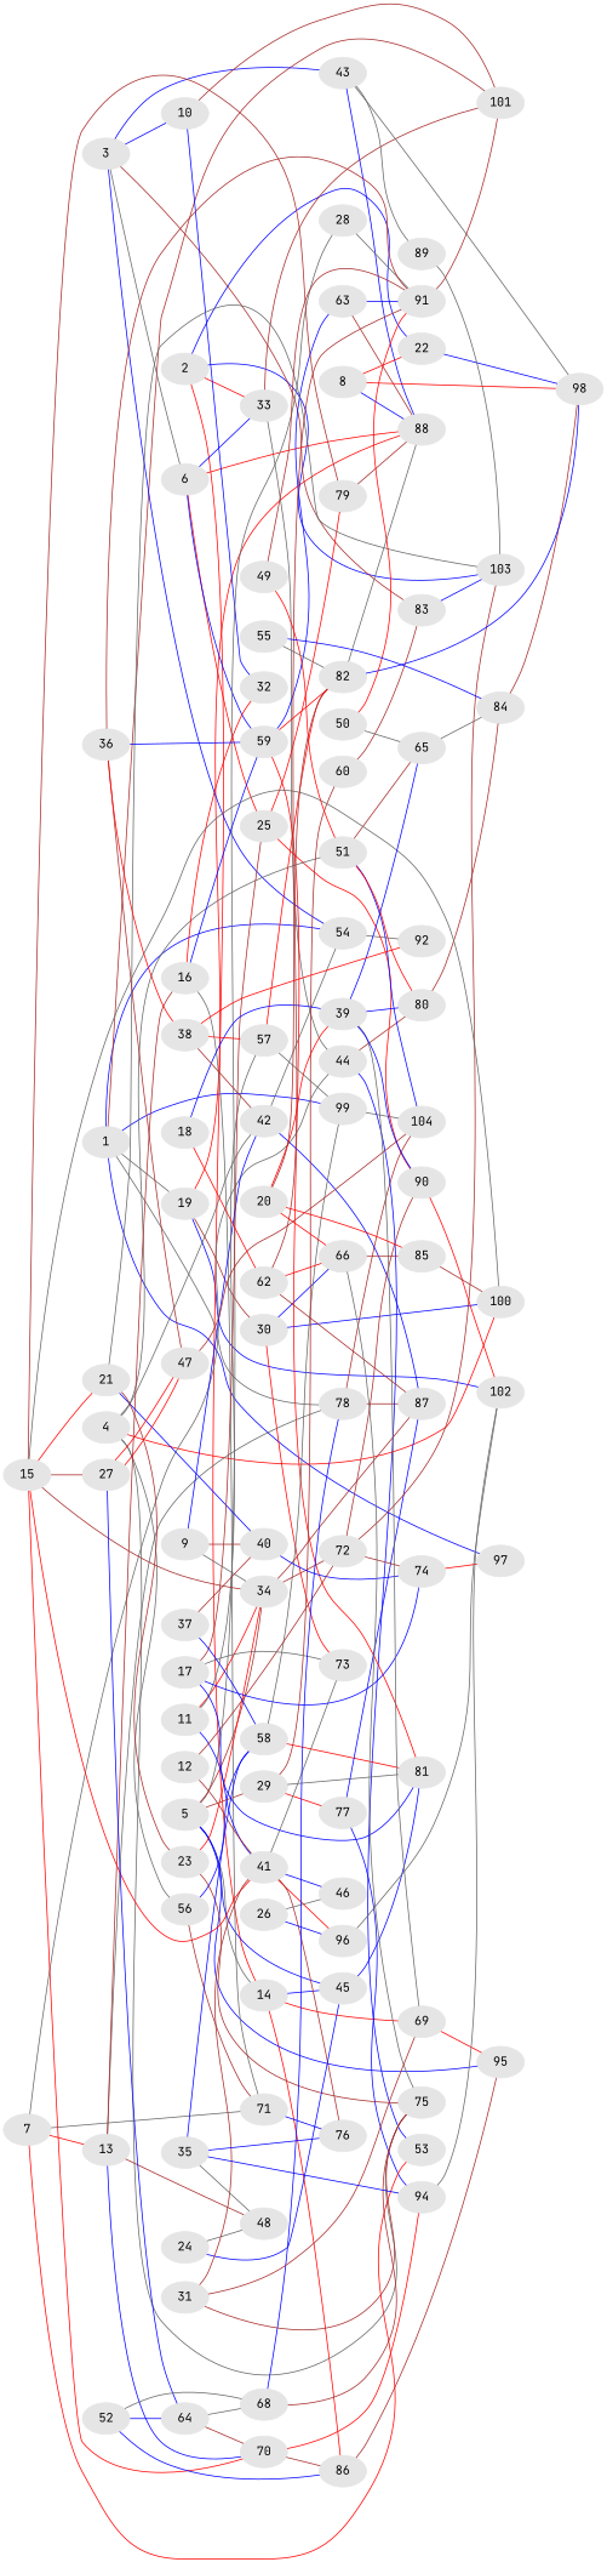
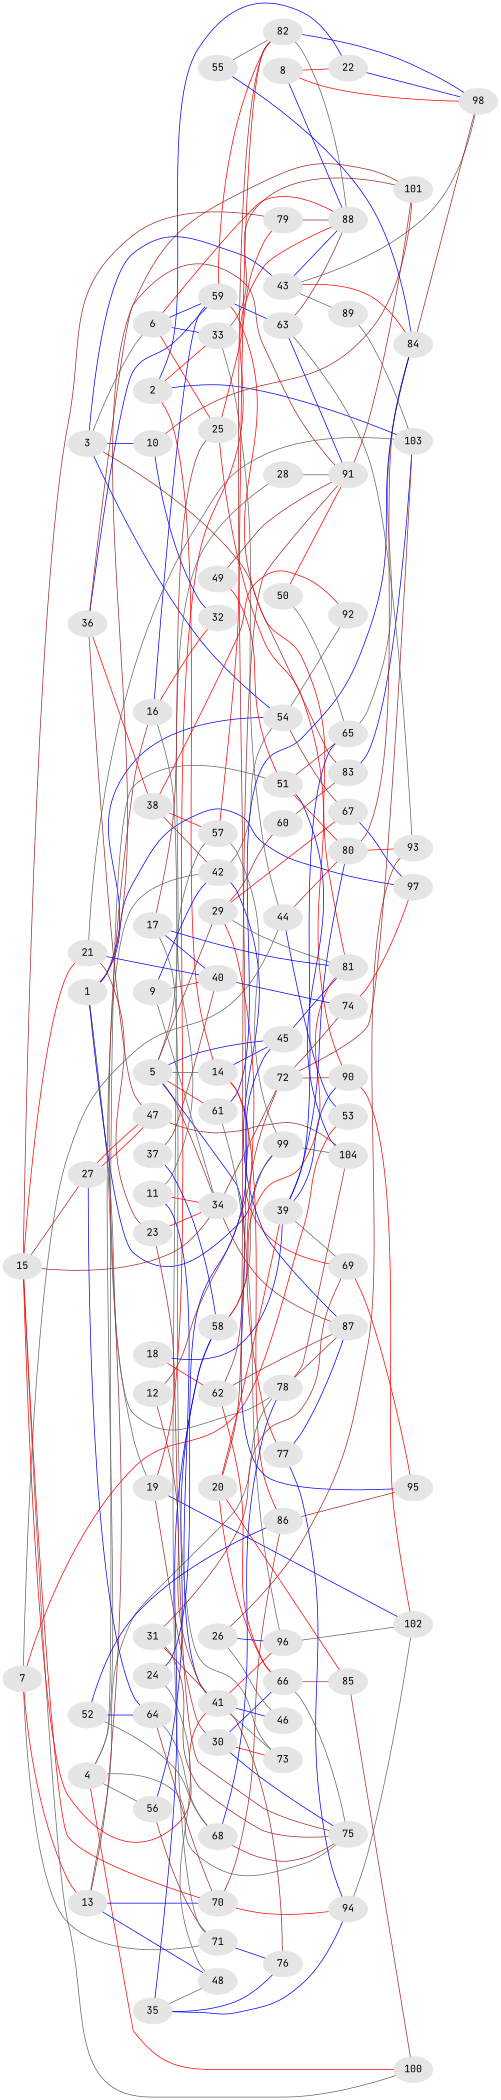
  graph {
    fontname="JetBrains Mono"
    rankdir=LR
    node [color=gray90 fontname="JetBrains Mono" style=filled]
    edge [color=blue fontname="JetBrains Mono"]
    1
    19
    54
    78
    97
    99
    101
    88
    30
    102
+   67
    92
    87
    104
    2
    14
    22
    33
    103
    45
    69
    86
    98
    44
    3
    6
    10
    43
    83
    25
    59
    32
    84
    89
    4
    42
    51
    56
    75
    100
    65
    80
    71
    58
    5
    28
    29
    34
+   61
    95
    91
    81
    60
    77
    72
    96
    79
    90
    82
    63
    7
    13
    53
    16
    48
    70
    76
    8
    9
    40
    74
    11
    41
    57
    73
    46
    12
    94
    15
    21
    27
    23
    47
    64
    17
    18
    39
    62
    66
    20
    85
    24
    26
+   93
    68
    31
    35
    36
    38
    37
    49
    50
    52
    55
    1 -- 19 [color=gray40]
    1 -- 54
    1 -- 78 [color=gray40]
    1 -- 97
    1 -- 99
    1 -- 101 [color=brown]
    19 -- 88 [color=red]
    19 -- 30 [color=brown]
    19 -- 102
+   54 -- 67 [color=brown]
    54 -- 92 [color=gray40]
    78 -- 87 [color=brown]
    78 -- 104 [color=brown]
    99 -- 104 [color=gray40]
-   30 -- 100
+   30 -- 75
    30 -- 73 [color=red]
    30 -- 66
+   67 -- 97
    2 -- 14 [color=red]
    2 -- 22
    2 -- 33 [color=red]
    2 -- 103
    14 -- 45
    14 -- 69 [color=red]
    14 -- 86 [color=red]
    22 -- 98
    33 -- 101 [color=brown]
    33 -- 44 [color=gray40]
    45 -- 81
    69 -- 95 [color=red]
    86 -- 95 [color=brown]
    44 -- 80 [color=brown]
    44 -- 53
    3 -- 54
    3 -- 6 [color=gray40]
    3 -- 10
    3 -- 43
    3 -- 83 [color=brown]
    6 -- 88 [color=red]
    6 -- 33
    6 -- 25 [color=red]
    6 -- 59
    10 -- 101 [color=brown]
    10 -- 32
    43 -- 88
    43 -- 98 [color=gray40]
+   43 -- 84 [color=red]
    43 -- 89 [color=gray40]
    83 -- 103
    25 -- 79 [color=red]
    25 -- 90 [color=red]
    59 -- 81 [color=red]
    59 -- 82 [color=red]
    59 -- 63
    84 -- 98 [color=brown]
    89 -- 103 [color=gray40]
    4 -- 42 [color=gray40]
    4 -- 51 [color=gray40]
    4 -- 56 [color=gray40]
    4 -- 75 [color=gray40]
    4 -- 100 [color=red]
    42 -- 54 [color=gray40]
    42 -- 87
    51 -- 104
    51 -- 65 [color=brown]
    51 -- 80 [color=red]
    56 -- 71 [color=brown]
    56 -- 58
    65 -- 84 [color=gray40]
    80 -- 84 [color=brown]
+   80 -- 93 [color=red]
    71 -- 76
    58 -- 99 [color=gray40]
    58 -- 81 [color=red]
    5 -- 14 [color=gray40]
    5 -- 45
    5 -- 28 [color=gray40]
    5 -- 29 [color=brown]
    5 -- 34 [color=brown]
+   5 -- 61 [color=red]
    5 -- 95
    28 -- 91 [color=gray40]
+   29 -- 67 [color=red]
    29 -- 81 [color=gray40]
    29 -- 60 [color=brown]
    29 -- 77 [color=red]
    34 -- 87 [color=brown]
    34 -- 72 [color=brown]
+   61 -- 84
+   61 -- 96 [color=gray40]
    91 -- 101 [color=brown]
    60 -- 83 [color=brown]
    77 -- 87
    77 -- 94
    72 -- 103 [color=brown]
    72 -- 90 [color=brown]
    72 -- 74 [color=brown]
    96 -- 102 [color=gray40]
    79 -- 88 [color=brown]
    90 -- 102 [color=red]
    82 -- 88 [color=gray40]
    82 -- 98
    63 -- 88 [color=brown]
    63 -- 91
+   63 -- 93 [color=gray40]
    7 -- 44 [color=gray40]
    7 -- 71 [color=gray40]
    7 -- 13 [color=red]
    7 -- 53 [color=red]
    13 -- 78 [color=gray40]
    13 -- 16 [color=brown]
-   13 -- 48 [color=brown]
+   13 -- 48
    13 -- 70
    16 -- 59
    16 -- 32 [color=red]
    16 -- 71 [color=gray40]
    70 -- 86 [color=brown]
    70 -- 94 [color=red]
    8 -- 88
    8 -- 22 [color=red]
    8 -- 98 [color=red]
    9 -- 42
    9 -- 34 [color=gray40]
    9 -- 40 [color=brown]
    40 -- 74
    74 -- 97 [color=red]
    11 -- 34 [color=red]
    11 -- 41
    11 -- 57 [color=gray40]
    41 -- 96 [color=red]
    41 -- 76 [color=brown]
    41 -- 73 [color=gray40]
    41 -- 46
    57 -- 99 [color=gray40]
    57 -- 82 [color=red]
    12 -- 72 [color=brown]
    12 -- 41 [color=brown]
    94 -- 102 [color=gray40]
    15 -- 100 [color=gray40]
    15 -- 34 [color=brown]
    15 -- 79 [color=brown]
    15 -- 70 [color=red]
    15 -- 41 [color=red]
    15 -- 21 [color=red]
    15 -- 27 [color=brown]
    21 -- 103 [color=gray40]
    21 -- 40
    21 -- 23 [color=brown]
    27 -- 47 [color=red]
    27 -- 47 [color=red]
    27 -- 64
    23 -- 75 [color=brown]
    23 -- 34 [color=red]
    47 -- 104 [color=brown]
    64 -- 70 [color=brown]
    64 -- 68 [color=gray40]
    17 -- 25 [color=brown]
    17 -- 81
-   17 -- 74
+   17 -- 40
    17 -- 73 [color=gray40]
    18 -- 39
    18 -- 62 [color=red]
    39 -- 69 [color=gray40]
    39 -- 65
    39 -- 80
    39 -- 90
    62 -- 87 [color=brown]
    62 -- 82 [color=brown]
    62 -- 66 [color=red]
    66 -- 75 [color=gray40]
    66 -- 85 [color=brown]
    20 -- 91 [color=brown]
    20 -- 39 [color=red]
    20 -- 66 [color=red]
    20 -- 85 [color=red]
    85 -- 100 [color=brown]
    24 -- 45
    24 -- 48 [color=gray40]
    26 -- 96
    26 -- 46 [color=gray40]
+   26 -- 93 [color=brown]
    68 -- 78
    68 -- 75 [color=brown]
    31 -- 69 [color=brown]
    31 -- 75 [color=brown]
    31 -- 41 [color=brown]
    35 -- 58
    35 -- 48 [color=gray40]
    35 -- 76
    35 -- 94
    36 -- 59
    36 -- 91 [color=brown]
    36 -- 47 [color=brown]
    36 -- 38 [color=red]
    38 -- 92 [color=red]
    38 -- 42 [color=brown]
    38 -- 57 [color=red]
    37 -- 58
    37 -- 40 [color=brown]
    49 -- 51 [color=red]
    49 -- 91 [color=brown]
    50 -- 65 [color=gray40]
    50 -- 91 [color=red]
    52 -- 86
    52 -- 64
    52 -- 68 [color=gray40]
    55 -- 84
    55 -- 82 [color=gray40]
  }
